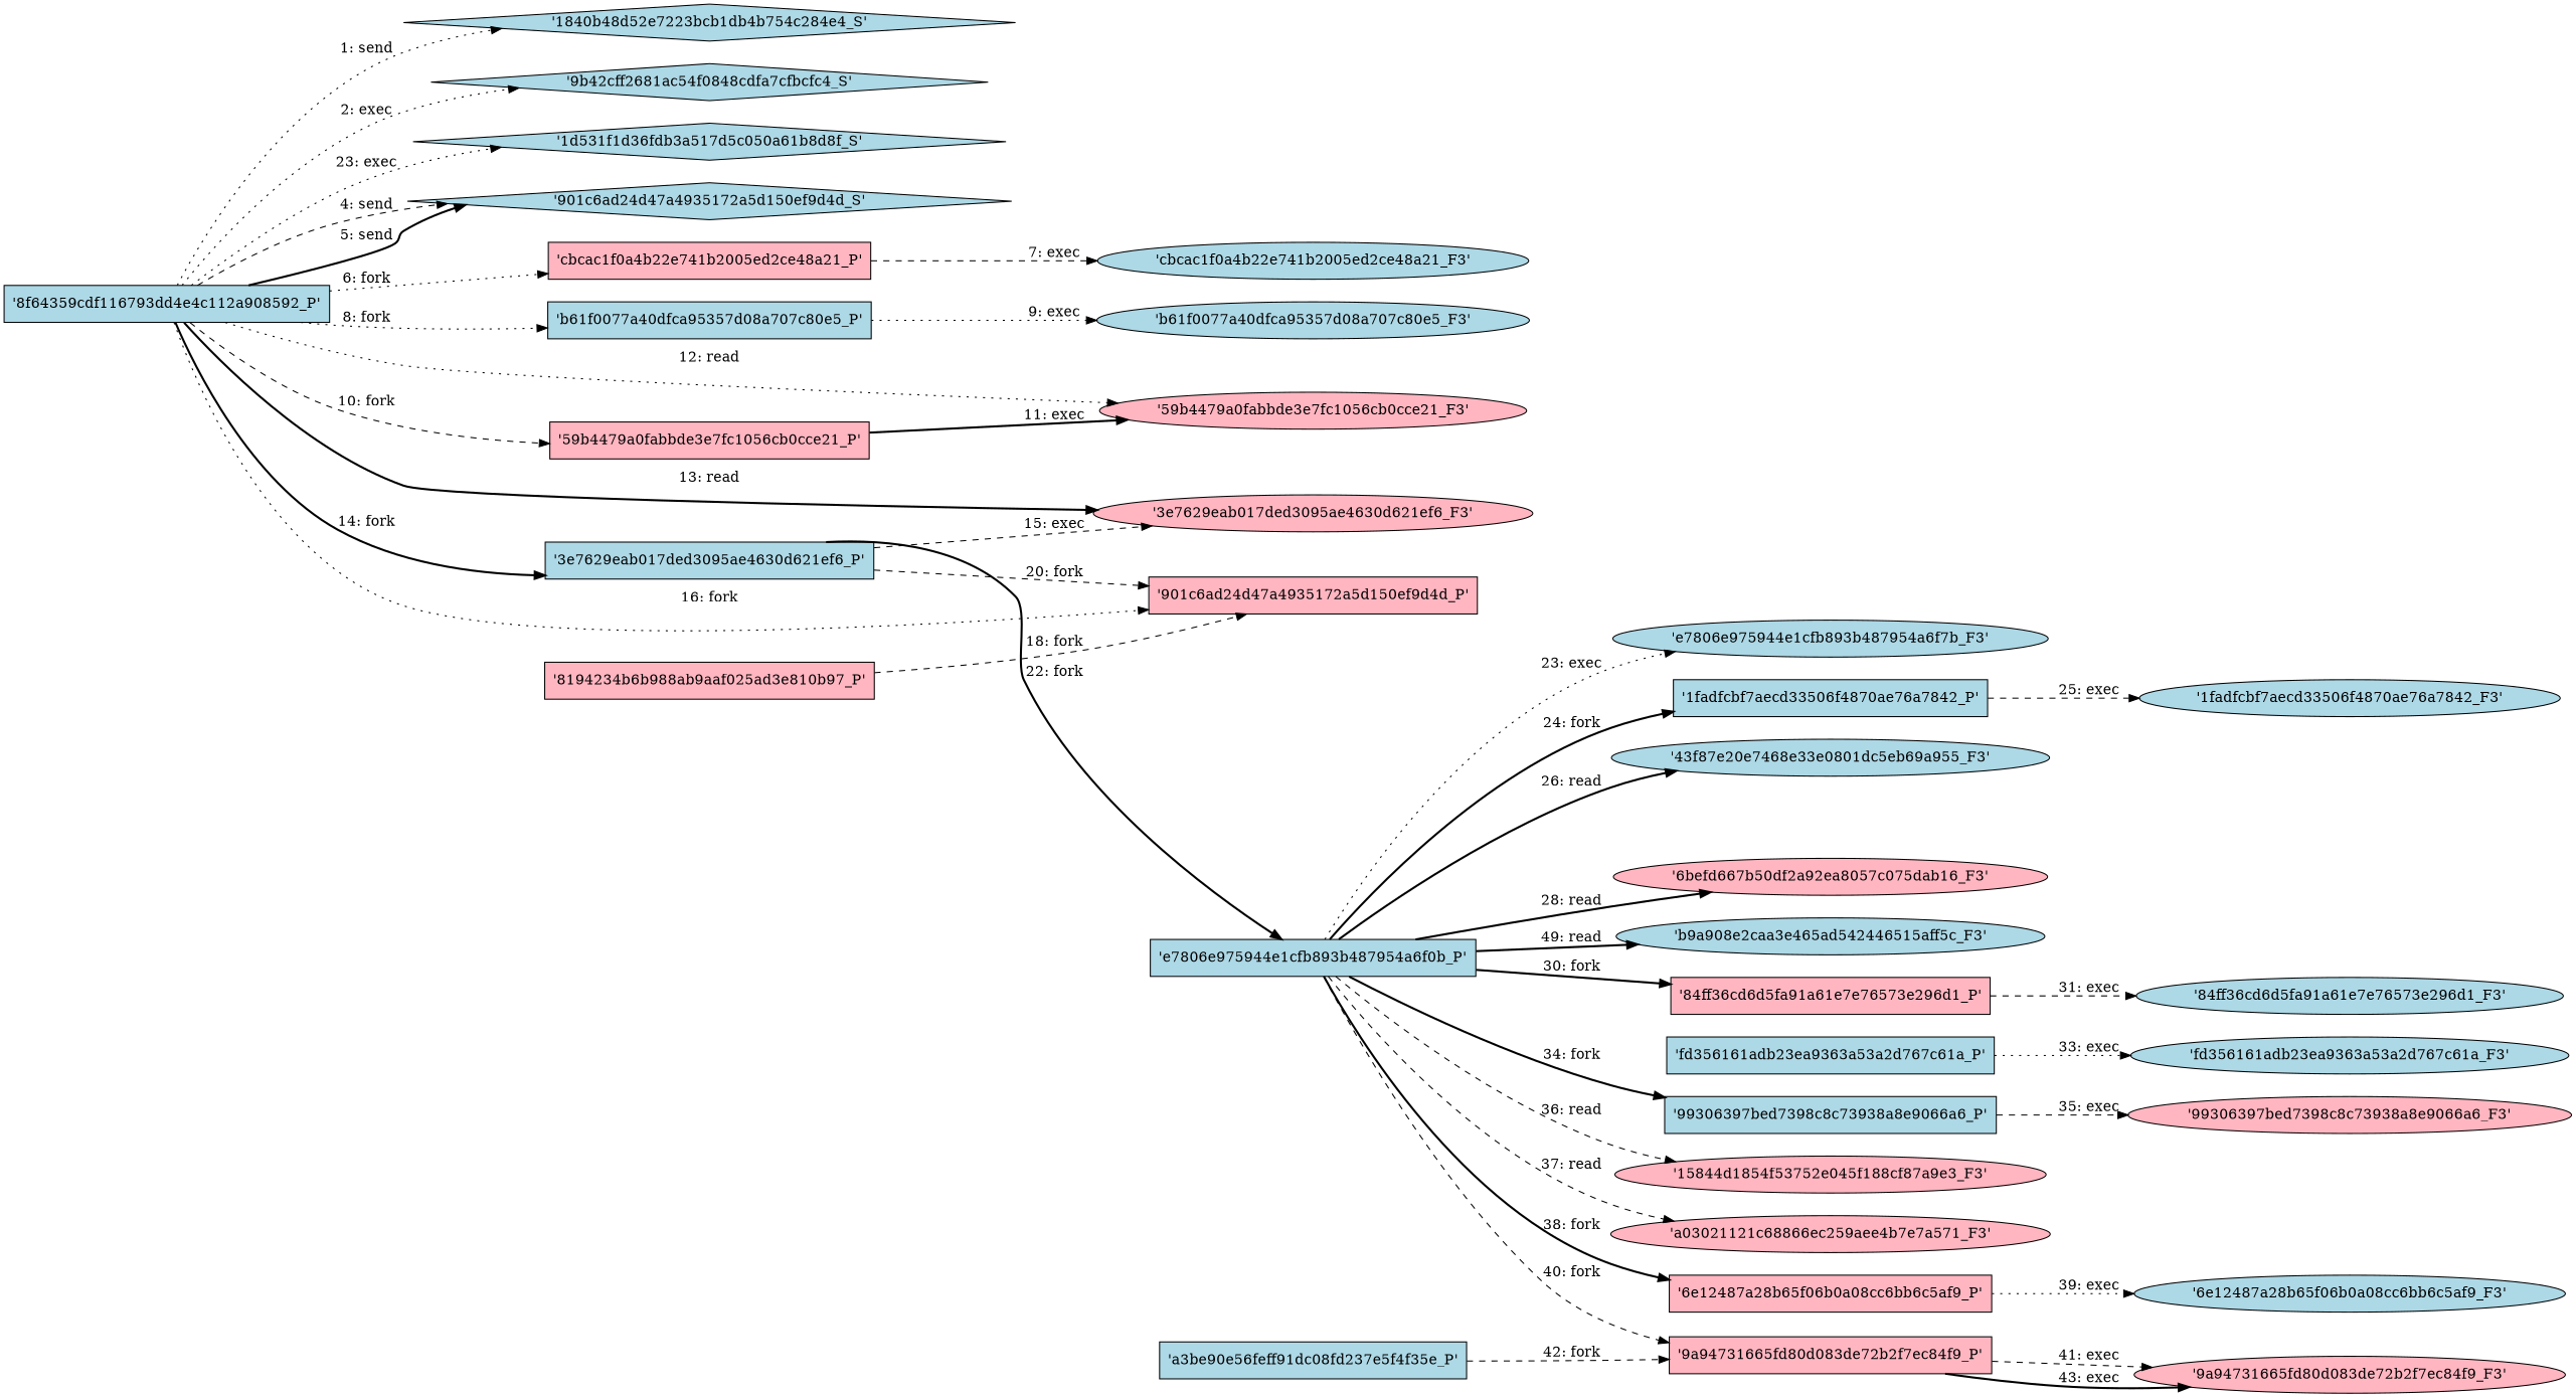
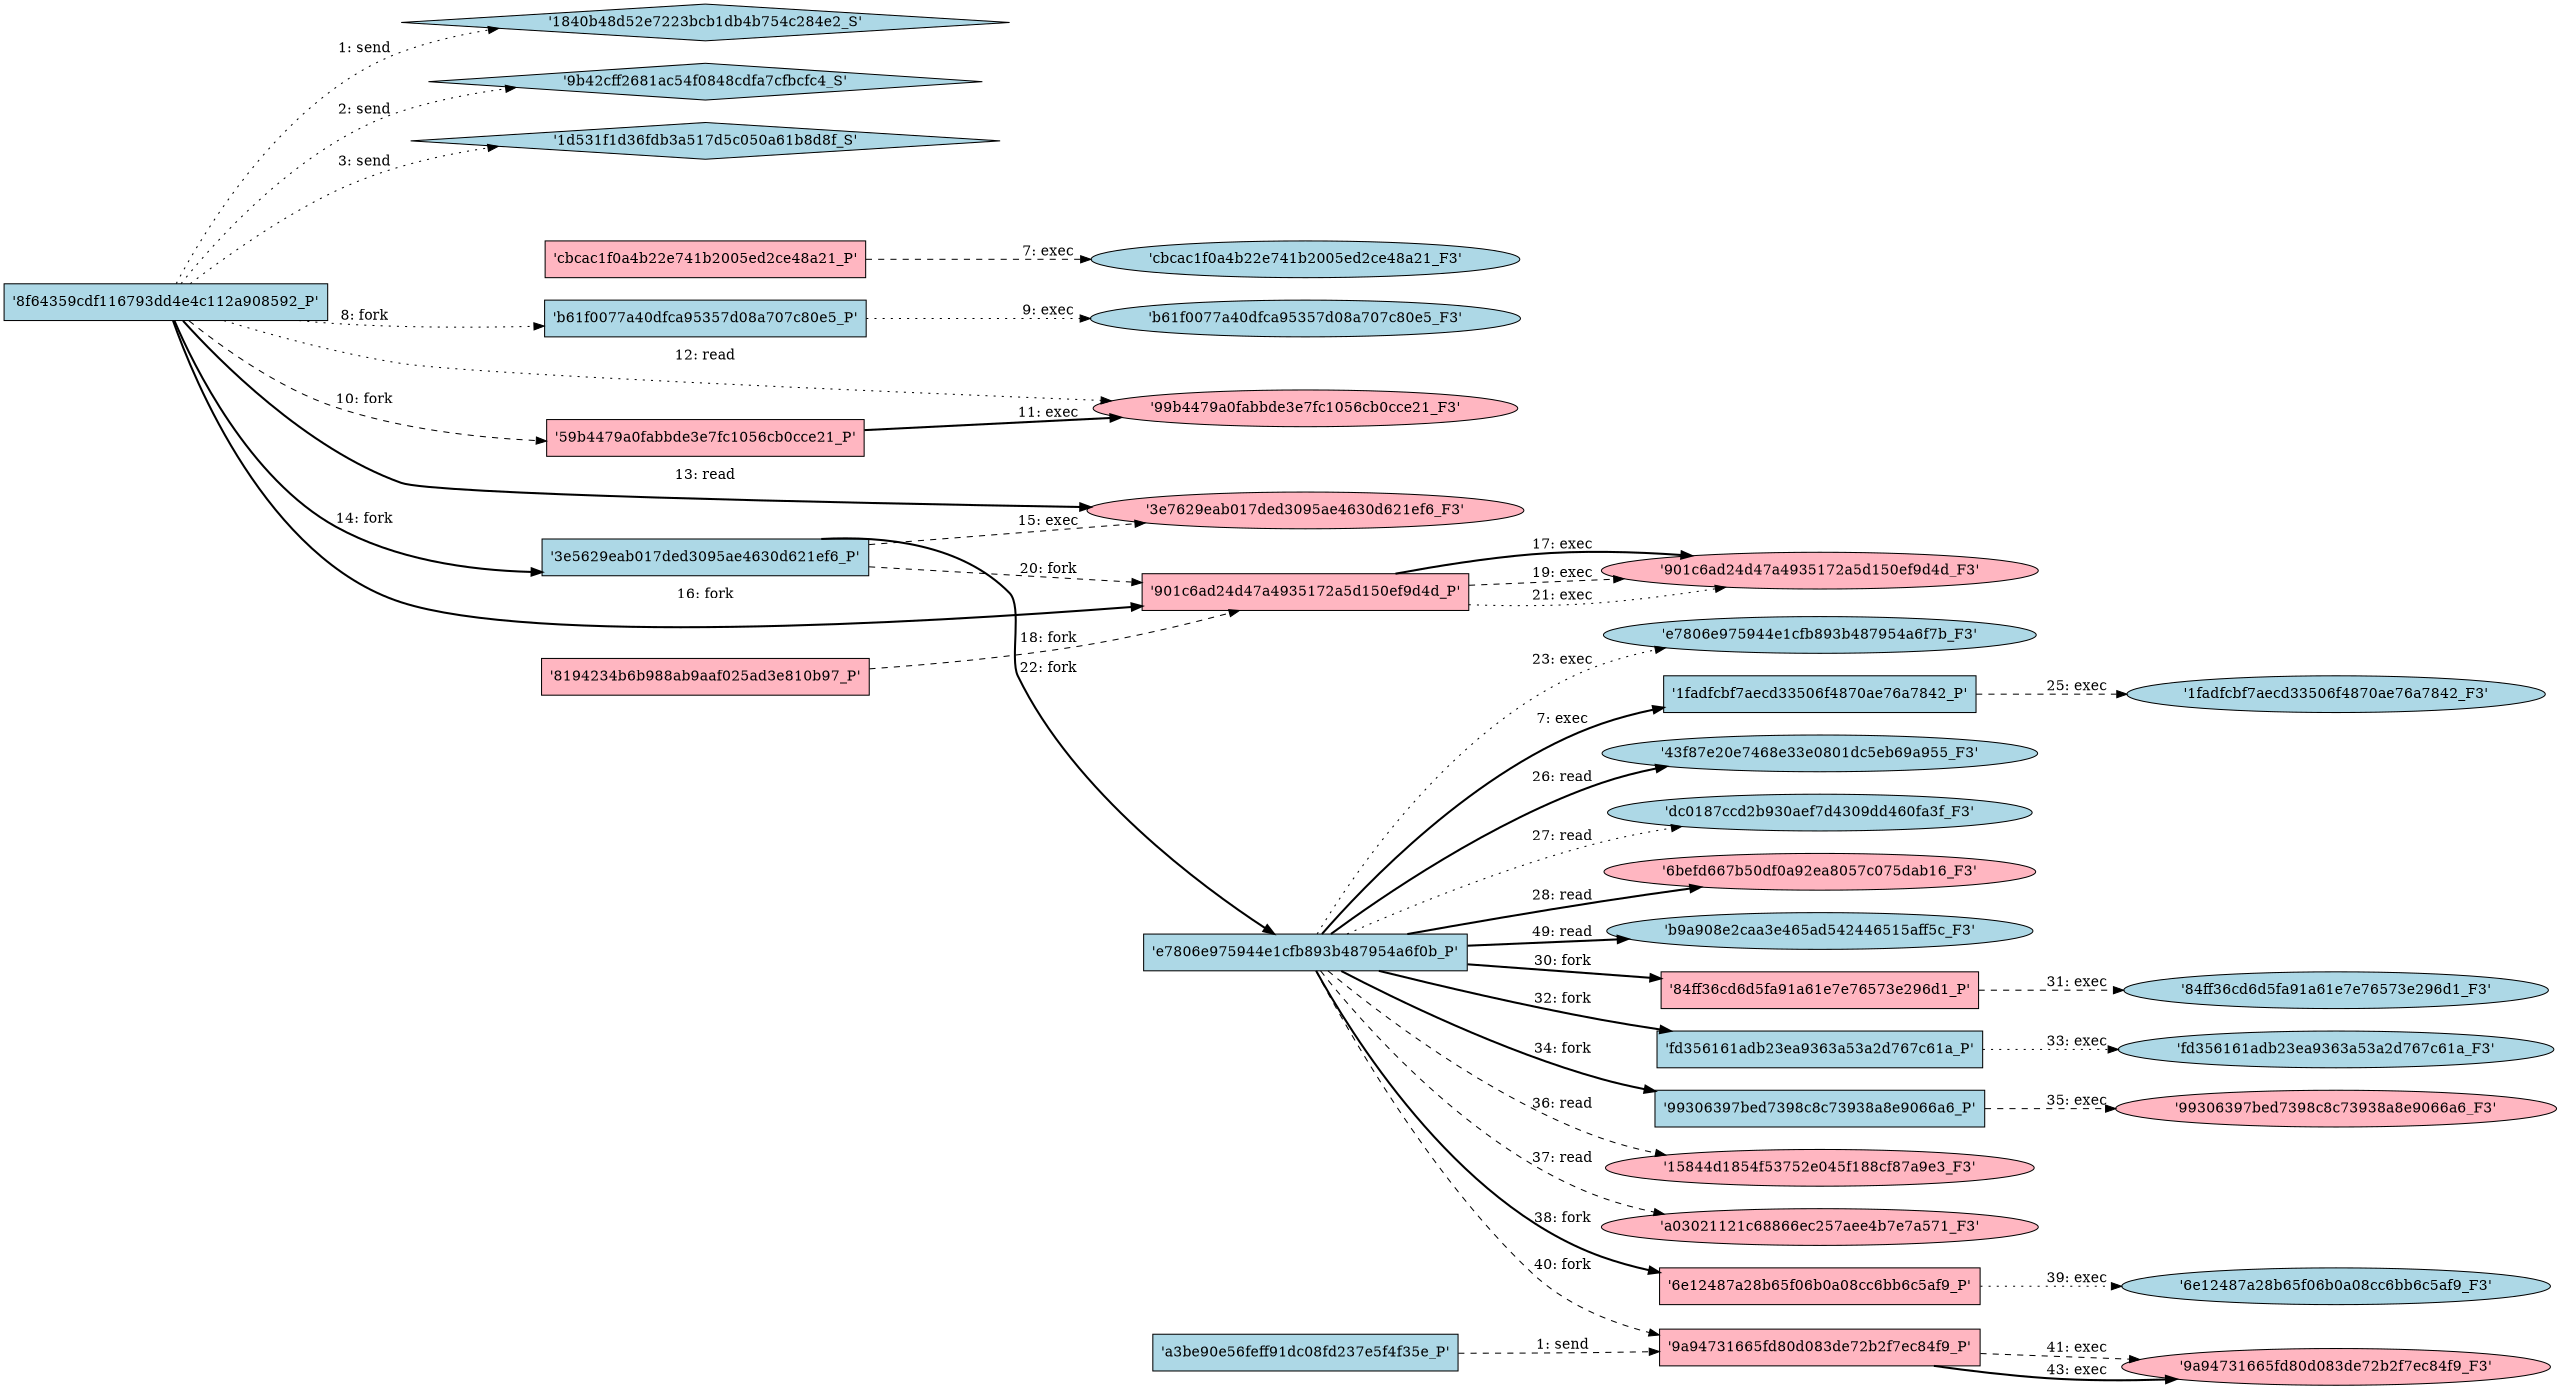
  digraph {
    engine=neato
    fixedsize=false
    fontsize=10
    nodesep=0.3
    rankdir=LR
    ranksep=0
    splines=true
    node [fillcolor=lightblue node_type=Process shape=ellipse style=filled]
    edge [style=dashed]
-   "'1840b48d52e7223bcb1db4b754c284e2_S'" [node_type=Socket shape=diamond label="'1840b48d52e7223bcb1db4b754c284e4_S'"]
+   "'1840b48d52e7223bcb1db4b754c284e2_S'" [node_type=Socket shape=diamond]
    "'8f64359cdf116793dd4e4c112a908592_P'" [shape=box]
    "'9b42cff2681ac54f0848cdfa7cfbcfc4_S'" [node_type=Socket shape=diamond]
    "'1d531f1d36fdb3a517d5c050a61b8d8f_S'" [node_type=Socket shape=diamond]
-   "'901c6ad24d47a4935172a5d150ef9d4d_S'" [node_type=Socket shape=diamond]
    "'cbcac1f0a4b22e741b2005ed2ce48a21_P'" [fillcolor=lightpink shape=box]
    "'b61f0077a40dfca95357d08a707c80e5_P'" [shape=box]
    "'59b4479a0fabbde3e7fc1056cb0cce21_P'" [fillcolor=lightpink shape=box]
-   "'59b4479a0fabbde3e7fc1056cb0cce21_F3'" [fillcolor=lightpink node_type=file]
+   "'59b4479a0fabbde3e7fc1056cb0cce21_F3'" [fillcolor=lightpink node_type=file label="'99b4479a0fabbde3e7fc1056cb0cce21_F3'"]
    "'3e7629eab017ded3095ae4630d621ef6_F3'" [fillcolor=lightpink node_type=File]
-   "'3e7629eab017ded3095ae4630d621ef6_P'" [shape=box]
+   "'3e7629eab017ded3095ae4630d621ef6_P'" [shape=box label="'3e5629eab017ded3095ae4630d621ef6_P'"]
    "'901c6ad24d47a4935172a5d150ef9d4d_P'" [fillcolor=lightpink shape=box]
    "'cbcac1f0a4b22e741b2005ed2ce48a21_F3'" [node_type=File]
    "'b61f0077a40dfca95357d08a707c80e5_F3'" [node_type=File]
    "'e7806e975944e1cfb893b487954a6f0b_P'" [shape=box]
+   "'901c6ad24d47a4935172a5d150ef9d4d_F3'" [fillcolor=lightpink node_type=File]
    n17 [label="'e7806e975944e1cfb893b487954a6f7b_F3'" node_type=File]
    "'1fadfcbf7aecd33506f4870ae76a7842_P'" [shape=box]
    "'43f87e20e7468e33e0801dc5eb69a955_F3'" [node_type=file]
-   "'6befd667b50df0a92ea8057c075dab16_F3'" [fillcolor=lightpink node_type=file label="'6befd667b50df2a92ea8057c075dab16_F3'"]
+   "'dc0187ccd2b930aef7d4309dd460fa3f_F3'" [node_type=file]
+   "'6befd667b50df0a92ea8057c075dab16_F3'" [fillcolor=lightpink node_type=file]
    "'b9a908e2caa3e465ad542446515aff5c_F3'" [node_type=file]
    "'84ff36cd6d5fa91a61e7e76573e296d1_P'" [fillcolor=lightpink shape=box]
    "'fd356161adb23ea9363a53a2d767c61a_P'" [shape=box]
    "'99306397bed7398c8c73938a8e9066a6_P'" [shape=box]
    "'15844d1854f53752e045f188cf87a9e3_F3'" [fillcolor=lightpink node_type=file]
-   "'a03021121c68866ec259aee4b7e7a571_F3'" [fillcolor=lightpink node_type=file]
+   "'a03021121c68866ec259aee4b7e7a571_F3'" [fillcolor=lightpink node_type=file label="'a03021121c68866ec257aee4b7e7a571_F3'"]
    "'6e12487a28b65f06b0a08cc6bb6c5af9_P'" [fillcolor=lightpink shape=box]
    "'9a94731665fd80d083de72b2f7ec84f9_P'" [fillcolor=lightpink shape=box]
    "'8194234b6b988ab9aaf025ad3e810b97_P'" [fillcolor=lightpink shape=box]
    "'1fadfcbf7aecd33506f4870ae76a7842_F3'" [node_type=File]
    "'84ff36cd6d5fa91a61e7e76573e296d1_F3'" [node_type=File]
    "'fd356161adb23ea9363a53a2d767c61a_F3'" [node_type=File]
    "'99306397bed7398c8c73938a8e9066a6_F3'" [fillcolor=lightpink node_type=File]
    "'6e12487a28b65f06b0a08cc6bb6c5af9_F3'" [node_type=File]
    "'9a94731665fd80d083de72b2f7ec84f9_F3'" [fillcolor=lightpink node_type=File]
    "'a3be90e56feff91dc08fd237e5f4f35e_P'" [shape=box]
    "'8f64359cdf116793dd4e4c112a908592_P'" -> "'1840b48d52e7223bcb1db4b754c284e2_S'" [label="1: send" style=dotted]
-   "'8f64359cdf116793dd4e4c112a908592_P'" -> "'9b42cff2681ac54f0848cdfa7cfbcfc4_S'" [label="2: exec" style=dotted]
-   "'8f64359cdf116793dd4e4c112a908592_P'" -> "'1d531f1d36fdb3a517d5c050a61b8d8f_S'" [label="23: exec" style=dotted]
-   "'8f64359cdf116793dd4e4c112a908592_P'" -> "'901c6ad24d47a4935172a5d150ef9d4d_S'" [label="4: send"]
-   "'8f64359cdf116793dd4e4c112a908592_P'" -> "'901c6ad24d47a4935172a5d150ef9d4d_S'" [label="5: send" style=bold]
-   "'8f64359cdf116793dd4e4c112a908592_P'" -> "'cbcac1f0a4b22e741b2005ed2ce48a21_P'" [label="6: fork" style=dotted]
+   "'8f64359cdf116793dd4e4c112a908592_P'" -> "'9b42cff2681ac54f0848cdfa7cfbcfc4_S'" [label="2: send" style=dotted]
+   "'8f64359cdf116793dd4e4c112a908592_P'" -> "'1d531f1d36fdb3a517d5c050a61b8d8f_S'" [label="3: send" style=dotted]
    "'8f64359cdf116793dd4e4c112a908592_P'" -> "'b61f0077a40dfca95357d08a707c80e5_P'" [label="8: fork" style=dotted]
    "'8f64359cdf116793dd4e4c112a908592_P'" -> "'59b4479a0fabbde3e7fc1056cb0cce21_P'" [label="10: fork"]
    "'8f64359cdf116793dd4e4c112a908592_P'" -> "'59b4479a0fabbde3e7fc1056cb0cce21_F3'" [label="12: read" style=dotted]
    "'8f64359cdf116793dd4e4c112a908592_P'" -> "'3e7629eab017ded3095ae4630d621ef6_F3'" [label="13: read" style=bold]
    "'8f64359cdf116793dd4e4c112a908592_P'" -> "'3e7629eab017ded3095ae4630d621ef6_P'" [label="14: fork" style=bold]
-   "'8f64359cdf116793dd4e4c112a908592_P'" -> "'901c6ad24d47a4935172a5d150ef9d4d_P'" [label="16: fork" style=dotted]
+   "'8f64359cdf116793dd4e4c112a908592_P'" -> "'901c6ad24d47a4935172a5d150ef9d4d_P'" [label="16: fork" style=bold]
    "'cbcac1f0a4b22e741b2005ed2ce48a21_P'" -> "'cbcac1f0a4b22e741b2005ed2ce48a21_F3'" [label="7: exec"]
    "'b61f0077a40dfca95357d08a707c80e5_P'" -> "'b61f0077a40dfca95357d08a707c80e5_F3'" [label="9: exec" style=dotted]
    "'59b4479a0fabbde3e7fc1056cb0cce21_P'" -> "'59b4479a0fabbde3e7fc1056cb0cce21_F3'" [label="11: exec" style=bold]
    "'3e7629eab017ded3095ae4630d621ef6_P'" -> "'3e7629eab017ded3095ae4630d621ef6_F3'" [label="15: exec"]
    "'3e7629eab017ded3095ae4630d621ef6_P'" -> "'901c6ad24d47a4935172a5d150ef9d4d_P'" [label="20: fork"]
    "'3e7629eab017ded3095ae4630d621ef6_P'" -> "'e7806e975944e1cfb893b487954a6f0b_P'" [label="22: fork" style=bold]
+   "'901c6ad24d47a4935172a5d150ef9d4d_P'" -> "'901c6ad24d47a4935172a5d150ef9d4d_F3'" [label="17: exec" style=bold]
+   "'901c6ad24d47a4935172a5d150ef9d4d_P'" -> "'901c6ad24d47a4935172a5d150ef9d4d_F3'" [label="19: exec"]
+   "'901c6ad24d47a4935172a5d150ef9d4d_P'" -> "'901c6ad24d47a4935172a5d150ef9d4d_F3'" [label="21: exec" style=dotted]
    "'e7806e975944e1cfb893b487954a6f0b_P'" -> n17 [label="23: exec" style=dotted]
-   "'e7806e975944e1cfb893b487954a6f0b_P'" -> "'1fadfcbf7aecd33506f4870ae76a7842_P'" [label="24: fork" style=bold]
+   "'e7806e975944e1cfb893b487954a6f0b_P'" -> "'1fadfcbf7aecd33506f4870ae76a7842_P'" [label="7: exec" style=bold]
    "'e7806e975944e1cfb893b487954a6f0b_P'" -> "'43f87e20e7468e33e0801dc5eb69a955_F3'" [label="26: read" style=bold]
+   "'e7806e975944e1cfb893b487954a6f0b_P'" -> "'dc0187ccd2b930aef7d4309dd460fa3f_F3'" [label="27: read" style=dotted]
    "'e7806e975944e1cfb893b487954a6f0b_P'" -> "'6befd667b50df0a92ea8057c075dab16_F3'" [label="28: read" style=bold]
    "'e7806e975944e1cfb893b487954a6f0b_P'" -> "'b9a908e2caa3e465ad542446515aff5c_F3'" [label="49: read" style=bold]
    "'e7806e975944e1cfb893b487954a6f0b_P'" -> "'84ff36cd6d5fa91a61e7e76573e296d1_P'" [label="30: fork" style=bold]
+   "'e7806e975944e1cfb893b487954a6f0b_P'" -> "'fd356161adb23ea9363a53a2d767c61a_P'" [label="32: fork" style=bold]
    "'e7806e975944e1cfb893b487954a6f0b_P'" -> "'99306397bed7398c8c73938a8e9066a6_P'" [label="34: fork" style=bold]
    "'e7806e975944e1cfb893b487954a6f0b_P'" -> "'15844d1854f53752e045f188cf87a9e3_F3'" [label="36: read"]
    "'e7806e975944e1cfb893b487954a6f0b_P'" -> "'a03021121c68866ec259aee4b7e7a571_F3'" [label="37: read"]
    "'e7806e975944e1cfb893b487954a6f0b_P'" -> "'6e12487a28b65f06b0a08cc6bb6c5af9_P'" [label="38: fork" style=bold]
    "'e7806e975944e1cfb893b487954a6f0b_P'" -> "'9a94731665fd80d083de72b2f7ec84f9_P'" [label="40: fork"]
    "'1fadfcbf7aecd33506f4870ae76a7842_P'" -> "'1fadfcbf7aecd33506f4870ae76a7842_F3'" [label="25: exec"]
    "'84ff36cd6d5fa91a61e7e76573e296d1_P'" -> "'84ff36cd6d5fa91a61e7e76573e296d1_F3'" [label="31: exec"]
    "'fd356161adb23ea9363a53a2d767c61a_P'" -> "'fd356161adb23ea9363a53a2d767c61a_F3'" [label="33: exec" style=dotted]
    "'99306397bed7398c8c73938a8e9066a6_P'" -> "'99306397bed7398c8c73938a8e9066a6_F3'" [label="35: exec"]
    "'6e12487a28b65f06b0a08cc6bb6c5af9_P'" -> "'6e12487a28b65f06b0a08cc6bb6c5af9_F3'" [label="39: exec" style=dotted]
    "'9a94731665fd80d083de72b2f7ec84f9_P'" -> "'9a94731665fd80d083de72b2f7ec84f9_F3'" [label="41: exec"]
    "'9a94731665fd80d083de72b2f7ec84f9_P'" -> "'9a94731665fd80d083de72b2f7ec84f9_F3'" [label="43: exec" style=bold]
    "'8194234b6b988ab9aaf025ad3e810b97_P'" -> "'901c6ad24d47a4935172a5d150ef9d4d_P'" [label="18: fork"]
-   "'a3be90e56feff91dc08fd237e5f4f35e_P'" -> "'9a94731665fd80d083de72b2f7ec84f9_P'" [label="42: fork"]
+   "'a3be90e56feff91dc08fd237e5f4f35e_P'" -> "'9a94731665fd80d083de72b2f7ec84f9_P'" [label="1: send"]
  }
